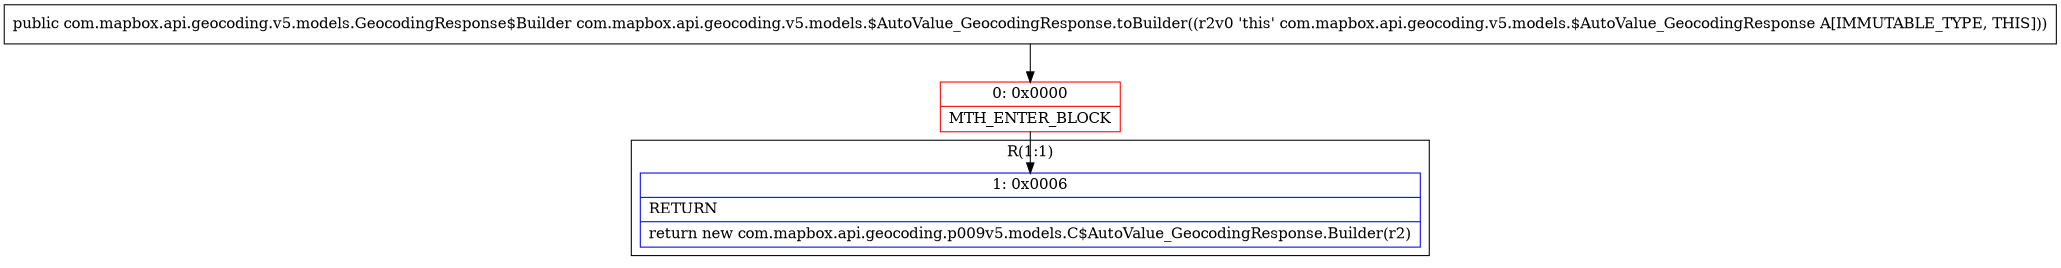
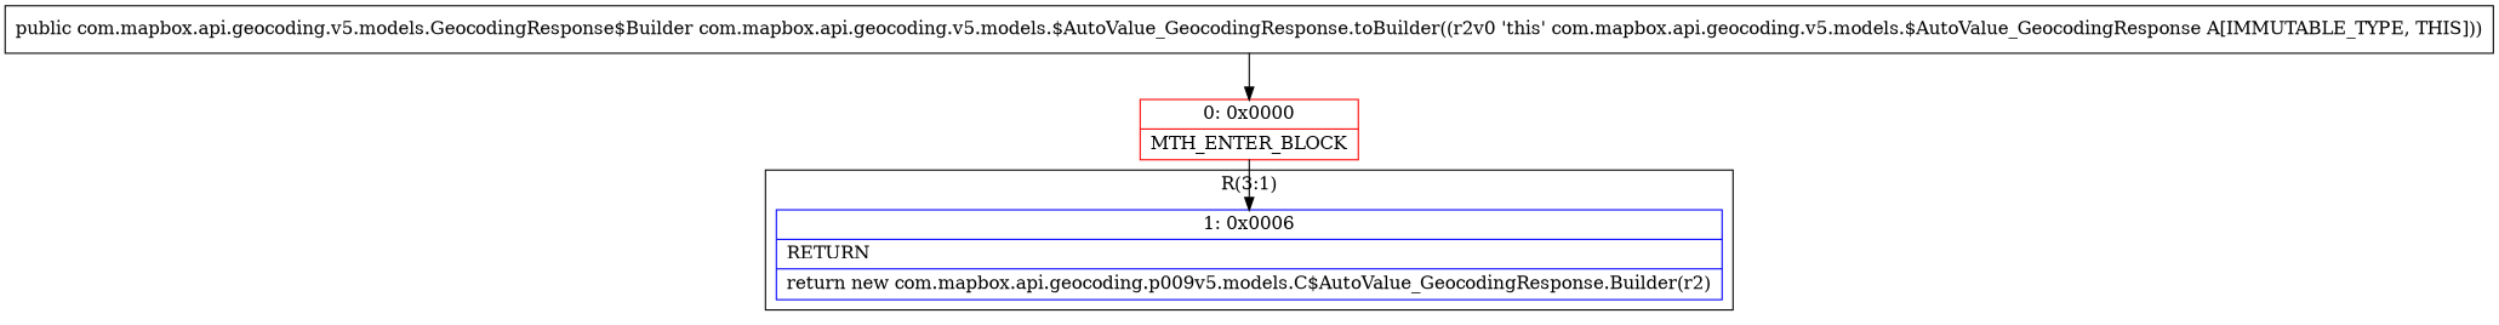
  digraph {
    node [shape=record]
    n1 [color=blue label="{1\:\ 0x0006|RETURN\l|return new com.mapbox.api.geocoding.p009v5.models.C$AutoValue_GeocodingResponse.Builder(r2)\l}"]
    n2 [color=red label="{0\:\ 0x0000|MTH_ENTER_BLOCK\l}"]
    n3 [label="{public com.mapbox.api.geocoding.v5.models.GeocodingResponse$Builder com.mapbox.api.geocoding.v5.models.$AutoValue_GeocodingResponse.toBuilder((r2v0 'this' com.mapbox.api.geocoding.v5.models.$AutoValue_GeocodingResponse A[IMMUTABLE_TYPE, THIS])) }"]
    subgraph cluster_1 {
-     label="R(1:1)"
+     label="R(3:1)"
      n1
    }
    n2 -> n1
    n3 -> n2
  }
